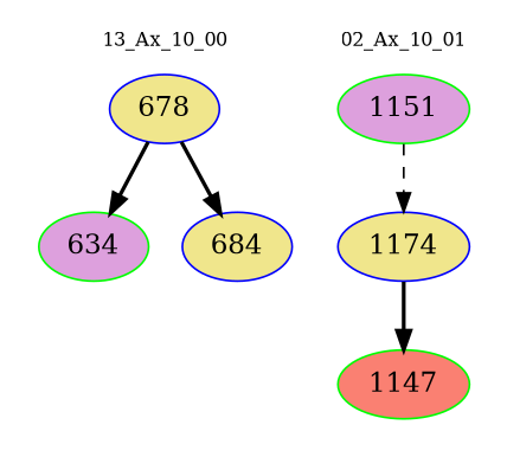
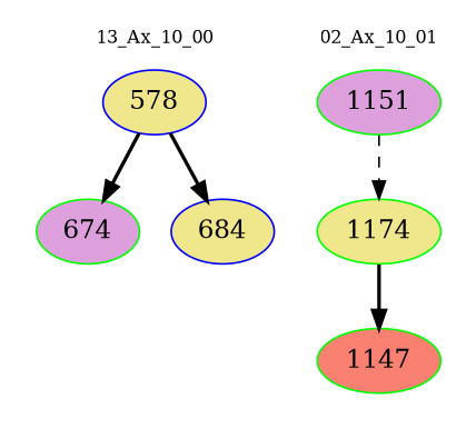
  digraph {
    node [color=blue fillcolor=khaki style=filled]
    edge [color=black style=bold]
-   n1 [label=678]
-   n2 [color=green fillcolor=plum label=634]
+   n1 [label=578]
+   n2 [color=green fillcolor=plum label=674]
    n3 [label=684]
    n4 [color=green fillcolor=plum label=1151]
    n5 [color=green fillcolor=salmon label=1147]
-   n6 [label=1174]
+   n6 [color=green label=1174]
    subgraph cluster_1 {
      color=white
      fontsize=10
      label="13_Ax_10_00"
      n1
      n2
      n3
    }
    subgraph cluster_2 {
      color=white
      fontsize=10
      label="02_Ax_10_01"
      n4
      n5
      n6
    }
    n1 -> n2
    n1 -> n3
    n4 -> n6 [style=dashed]
    n6 -> n5
  }
